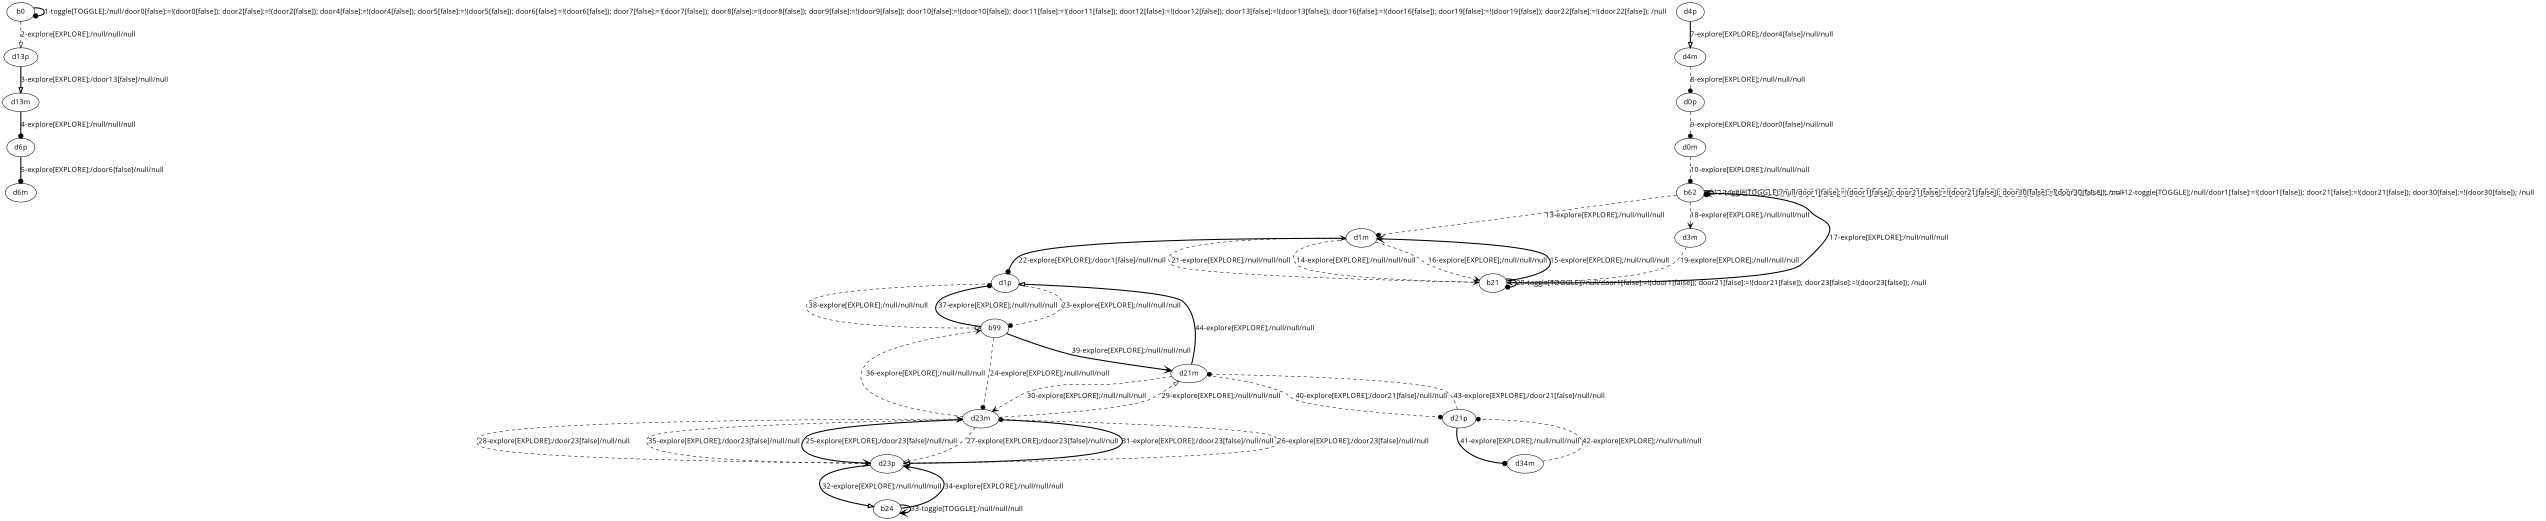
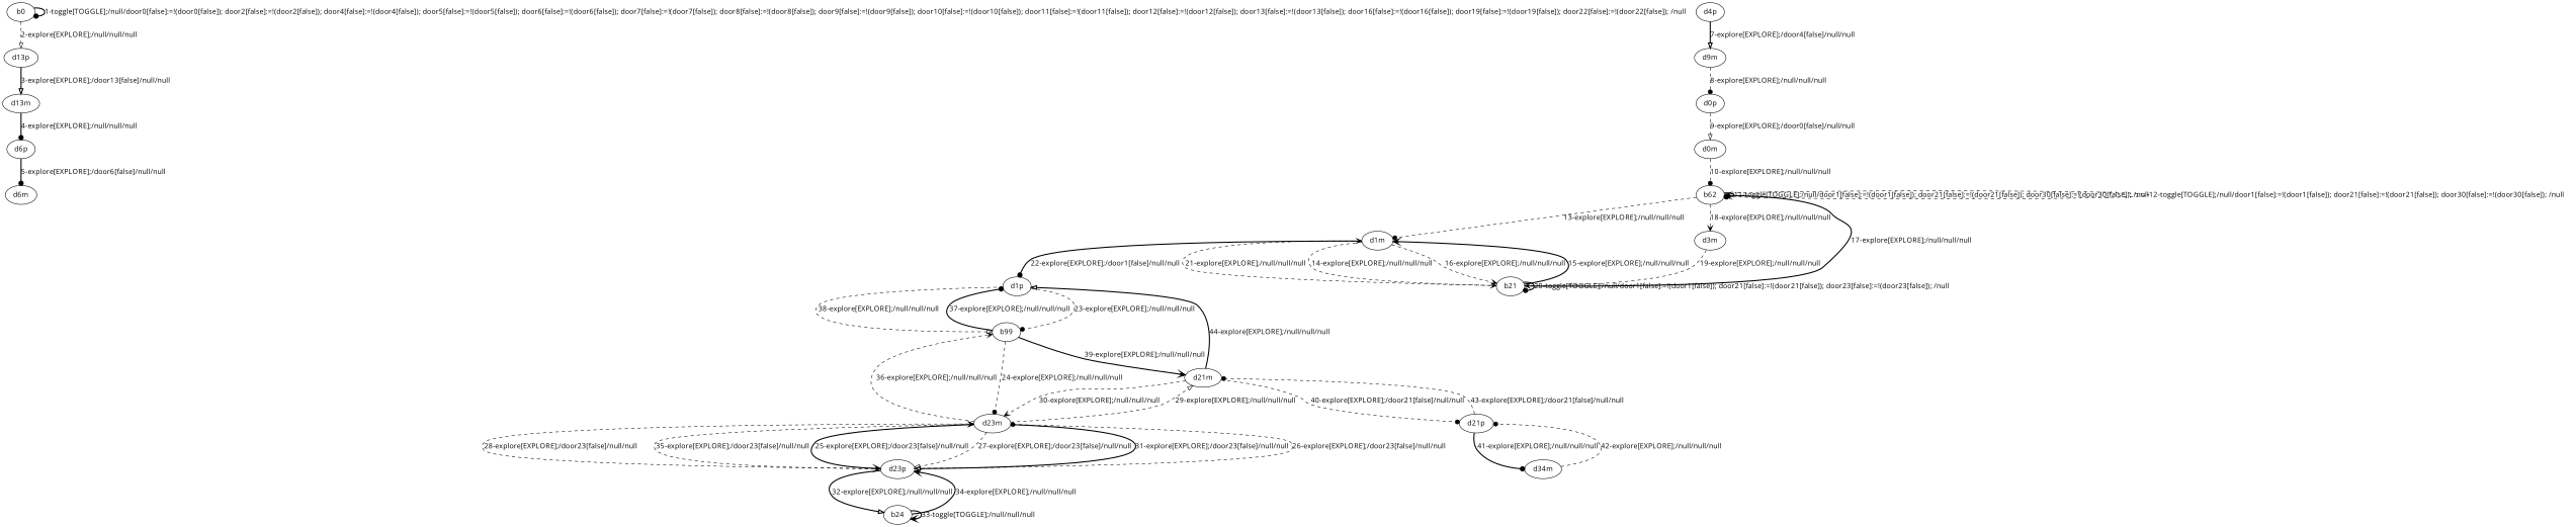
  digraph {
    fontname="Open Sans"
    node [fontname="Open Sans"]
    edge [arrowhead=dot fontname="Open Sans" style=dashed]
    b0
    d13p
    d13m
    d6p
    d6m
    d4p
-   d4m
+   d4m [label=d9m]
    d0p
    d0m
    n10 [label=b62]
    d1m
    d3m
    b21
    d1p
    b99
    d23m
    d21m
    d23p
    d21p
    n20 [label=b24]
    n21 [label=d34m]
    b0 -> b0 [label="1-toggle[TOGGLE];/null/door0[false]:=!(door0[false]); door2[false]:=!(door2[false]); door4[false]:=!(door4[false]); door5[false]:=!(door5[false]); door6[false]:=!(door6[false]); door7[false]:=!(door7[false]); door8[false]:=!(door8[false]); door9[false]:=!(door9[false]); door10[false]:=!(door10[false]); door11[false]:=!(door11[false]); door12[false]:=!(door12[false]); door13[false]:=!(door13[false]); door16[false]:=!(door16[false]); door19[false]:=!(door19[false]); door22[false]:=!(door22[false]); /null" style=bold]
    b0 -> d13p [arrowhead=onormal label="2-explore[EXPLORE];/null/null/null"]
    d13p -> d13m [arrowhead=onormal label="3-explore[EXPLORE];/door13[false]/null/null" style=bold]
    d13m -> d6p [label="4-explore[EXPLORE];/null/null/null" style=bold]
    d6p -> d6m [label="5-explore[EXPLORE];/door6[false]/null/null" style=bold]
    d4p -> d4m [arrowhead=onormal label="7-explore[EXPLORE];/door4[false]/null/null" style=bold]
    d4m -> d0p [label="8-explore[EXPLORE];/null/null/null"]
-   d0p -> d0m [label="9-explore[EXPLORE];/door0[false]/null/null"]
+   d0p -> d0m [arrowhead=onormal label="9-explore[EXPLORE];/door0[false]/null/null"]
    d0m -> n10 [label="10-explore[EXPLORE];/null/null/null"]
    n10 -> n10 [label="11-toggle[TOGGLE];/null/door1[false]:=!(door1[false]); door21[false]:=!(door21[false]); door30[false]:=!(door30[false]); /null" style=bold]
    n10 -> n10 [arrowhead=onormal label="12-toggle[TOGGLE];/null/door1[false]:=!(door1[false]); door21[false]:=!(door21[false]); door30[false]:=!(door30[false]); /null"]
    n10 -> d1m [label="13-explore[EXPLORE];/null/null/null"]
    n10 -> d3m [arrowhead=vee label="18-explore[EXPLORE];/null/null/null"]
    d1m -> b21 [arrowhead=vee label="14-explore[EXPLORE];/null/null/null"]
    d1m -> b21 [arrowhead=vee label="16-explore[EXPLORE];/null/null/null"]
    d1m -> d1p [label="22-explore[EXPLORE];/door1[false]/null/null" style=bold]
    d3m -> b21 [arrowhead=vee label="19-explore[EXPLORE];/null/null/null"]
    b21 -> n10 [arrowhead=vee label="17-explore[EXPLORE];/null/null/null" style=bold]
    b21 -> d1m [arrowhead=vee label="15-explore[EXPLORE];/null/null/null" style=bold]
    b21 -> d1m [arrowhead=vee label="21-explore[EXPLORE];/null/null/null"]
    b21 -> b21 [label="20-toggle[TOGGLE];/null/door1[false]:=!(door1[false]); door21[false]:=!(door21[false]); door23[false]:=!(door23[false]); /null" style=bold]
    d1p -> b99 [label="23-explore[EXPLORE];/null/null/null"]
    d1p -> b99 [arrowhead=onormal label="38-explore[EXPLORE];/null/null/null"]
    b99 -> d1p [label="37-explore[EXPLORE];/null/null/null" style=bold]
    b99 -> d23m [label="24-explore[EXPLORE];/null/null/null"]
    b99 -> d21m [arrowhead=vee label="39-explore[EXPLORE];/null/null/null" style=bold]
    d23m -> b99 [arrowhead=vee label="36-explore[EXPLORE];/null/null/null"]
    d23m -> d21m [arrowhead=onormal label="29-explore[EXPLORE];/null/null/null"]
    d23m -> d23p [arrowhead=vee label="25-explore[EXPLORE];/door23[false]/null/null" style=bold]
    d23m -> d23p [arrowhead=onormal label="27-explore[EXPLORE];/door23[false]/null/null"]
    d23m -> d23p [arrowhead=onormal label="31-explore[EXPLORE];/door23[false]/null/null" style=bold]
    d21m -> d1p [arrowhead=onormal label="44-explore[EXPLORE];/null/null/null" style=bold]
    d21m -> d23m [arrowhead=vee label="30-explore[EXPLORE];/null/null/null"]
    d21m -> d21p [label="40-explore[EXPLORE];/door21[false]/null/null"]
    d23p -> d23m [label="26-explore[EXPLORE];/door23[false]/null/null"]
    d23p -> d23m [arrowhead=vee label="28-explore[EXPLORE];/door23[false]/null/null"]
    d23p -> d23m [arrowhead=vee label="35-explore[EXPLORE];/door23[false]/null/null"]
    d23p -> n20 [arrowhead=onormal label="32-explore[EXPLORE];/null/null/null" style=bold]
    d21p -> d21m [label="43-explore[EXPLORE];/door21[false]/null/null"]
    d21p -> n21 [label="41-explore[EXPLORE];/null/null/null" style=bold]
    n20 -> d23p [arrowhead=vee label="34-explore[EXPLORE];/null/null/null" style=bold]
    n20 -> n20 [arrowhead=vee label="33-toggle[TOGGLE];/null/null/null" style=bold]
    n21 -> d21p [label="42-explore[EXPLORE];/null/null/null"]
  }
